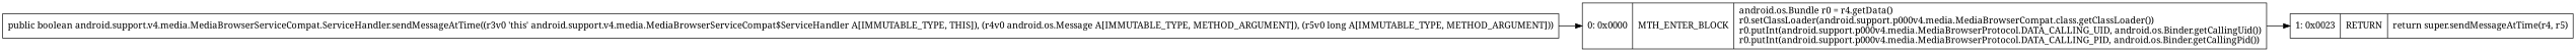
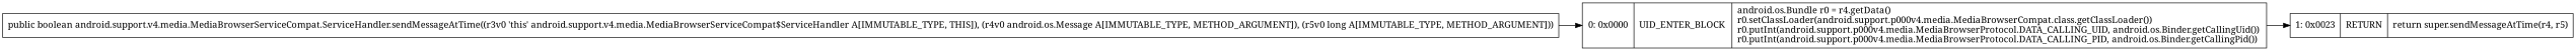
  digraph {
    rankdir=LR
    fontname="Noto Serif"
    node [shape=record fontname="Noto Serif"]
    edge [fontname="Noto Serif"]
-   n1 [label="{0\:\ 0x0000|MTH_ENTER_BLOCK\l|android.os.Bundle r0 = r4.getData()\lr0.setClassLoader(android.support.p000v4.media.MediaBrowserCompat.class.getClassLoader())\lr0.putInt(android.support.p000v4.media.MediaBrowserProtocol.DATA_CALLING_UID, android.os.Binder.getCallingUid())\lr0.putInt(android.support.p000v4.media.MediaBrowserProtocol.DATA_CALLING_PID, android.os.Binder.getCallingPid())\l}"]
+   n1 [label="{0\:\ 0x0000|UID_ENTER_BLOCK\l|android.os.Bundle r0 = r4.getData()\lr0.setClassLoader(android.support.p000v4.media.MediaBrowserCompat.class.getClassLoader())\lr0.putInt(android.support.p000v4.media.MediaBrowserProtocol.DATA_CALLING_UID, android.os.Binder.getCallingUid())\lr0.putInt(android.support.p000v4.media.MediaBrowserProtocol.DATA_CALLING_PID, android.os.Binder.getCallingPid())\l}"]
    n2 [label="{1\:\ 0x0023|RETURN\l|return super.sendMessageAtTime(r4, r5)\l}"]
    n3 [label="{public boolean android.support.v4.media.MediaBrowserServiceCompat.ServiceHandler.sendMessageAtTime((r3v0 'this' android.support.v4.media.MediaBrowserServiceCompat$ServiceHandler A[IMMUTABLE_TYPE, THIS]), (r4v0 android.os.Message A[IMMUTABLE_TYPE, METHOD_ARGUMENT]), (r5v0 long A[IMMUTABLE_TYPE, METHOD_ARGUMENT])) }"]
    n1 -> n2
    n3 -> n1
  }
